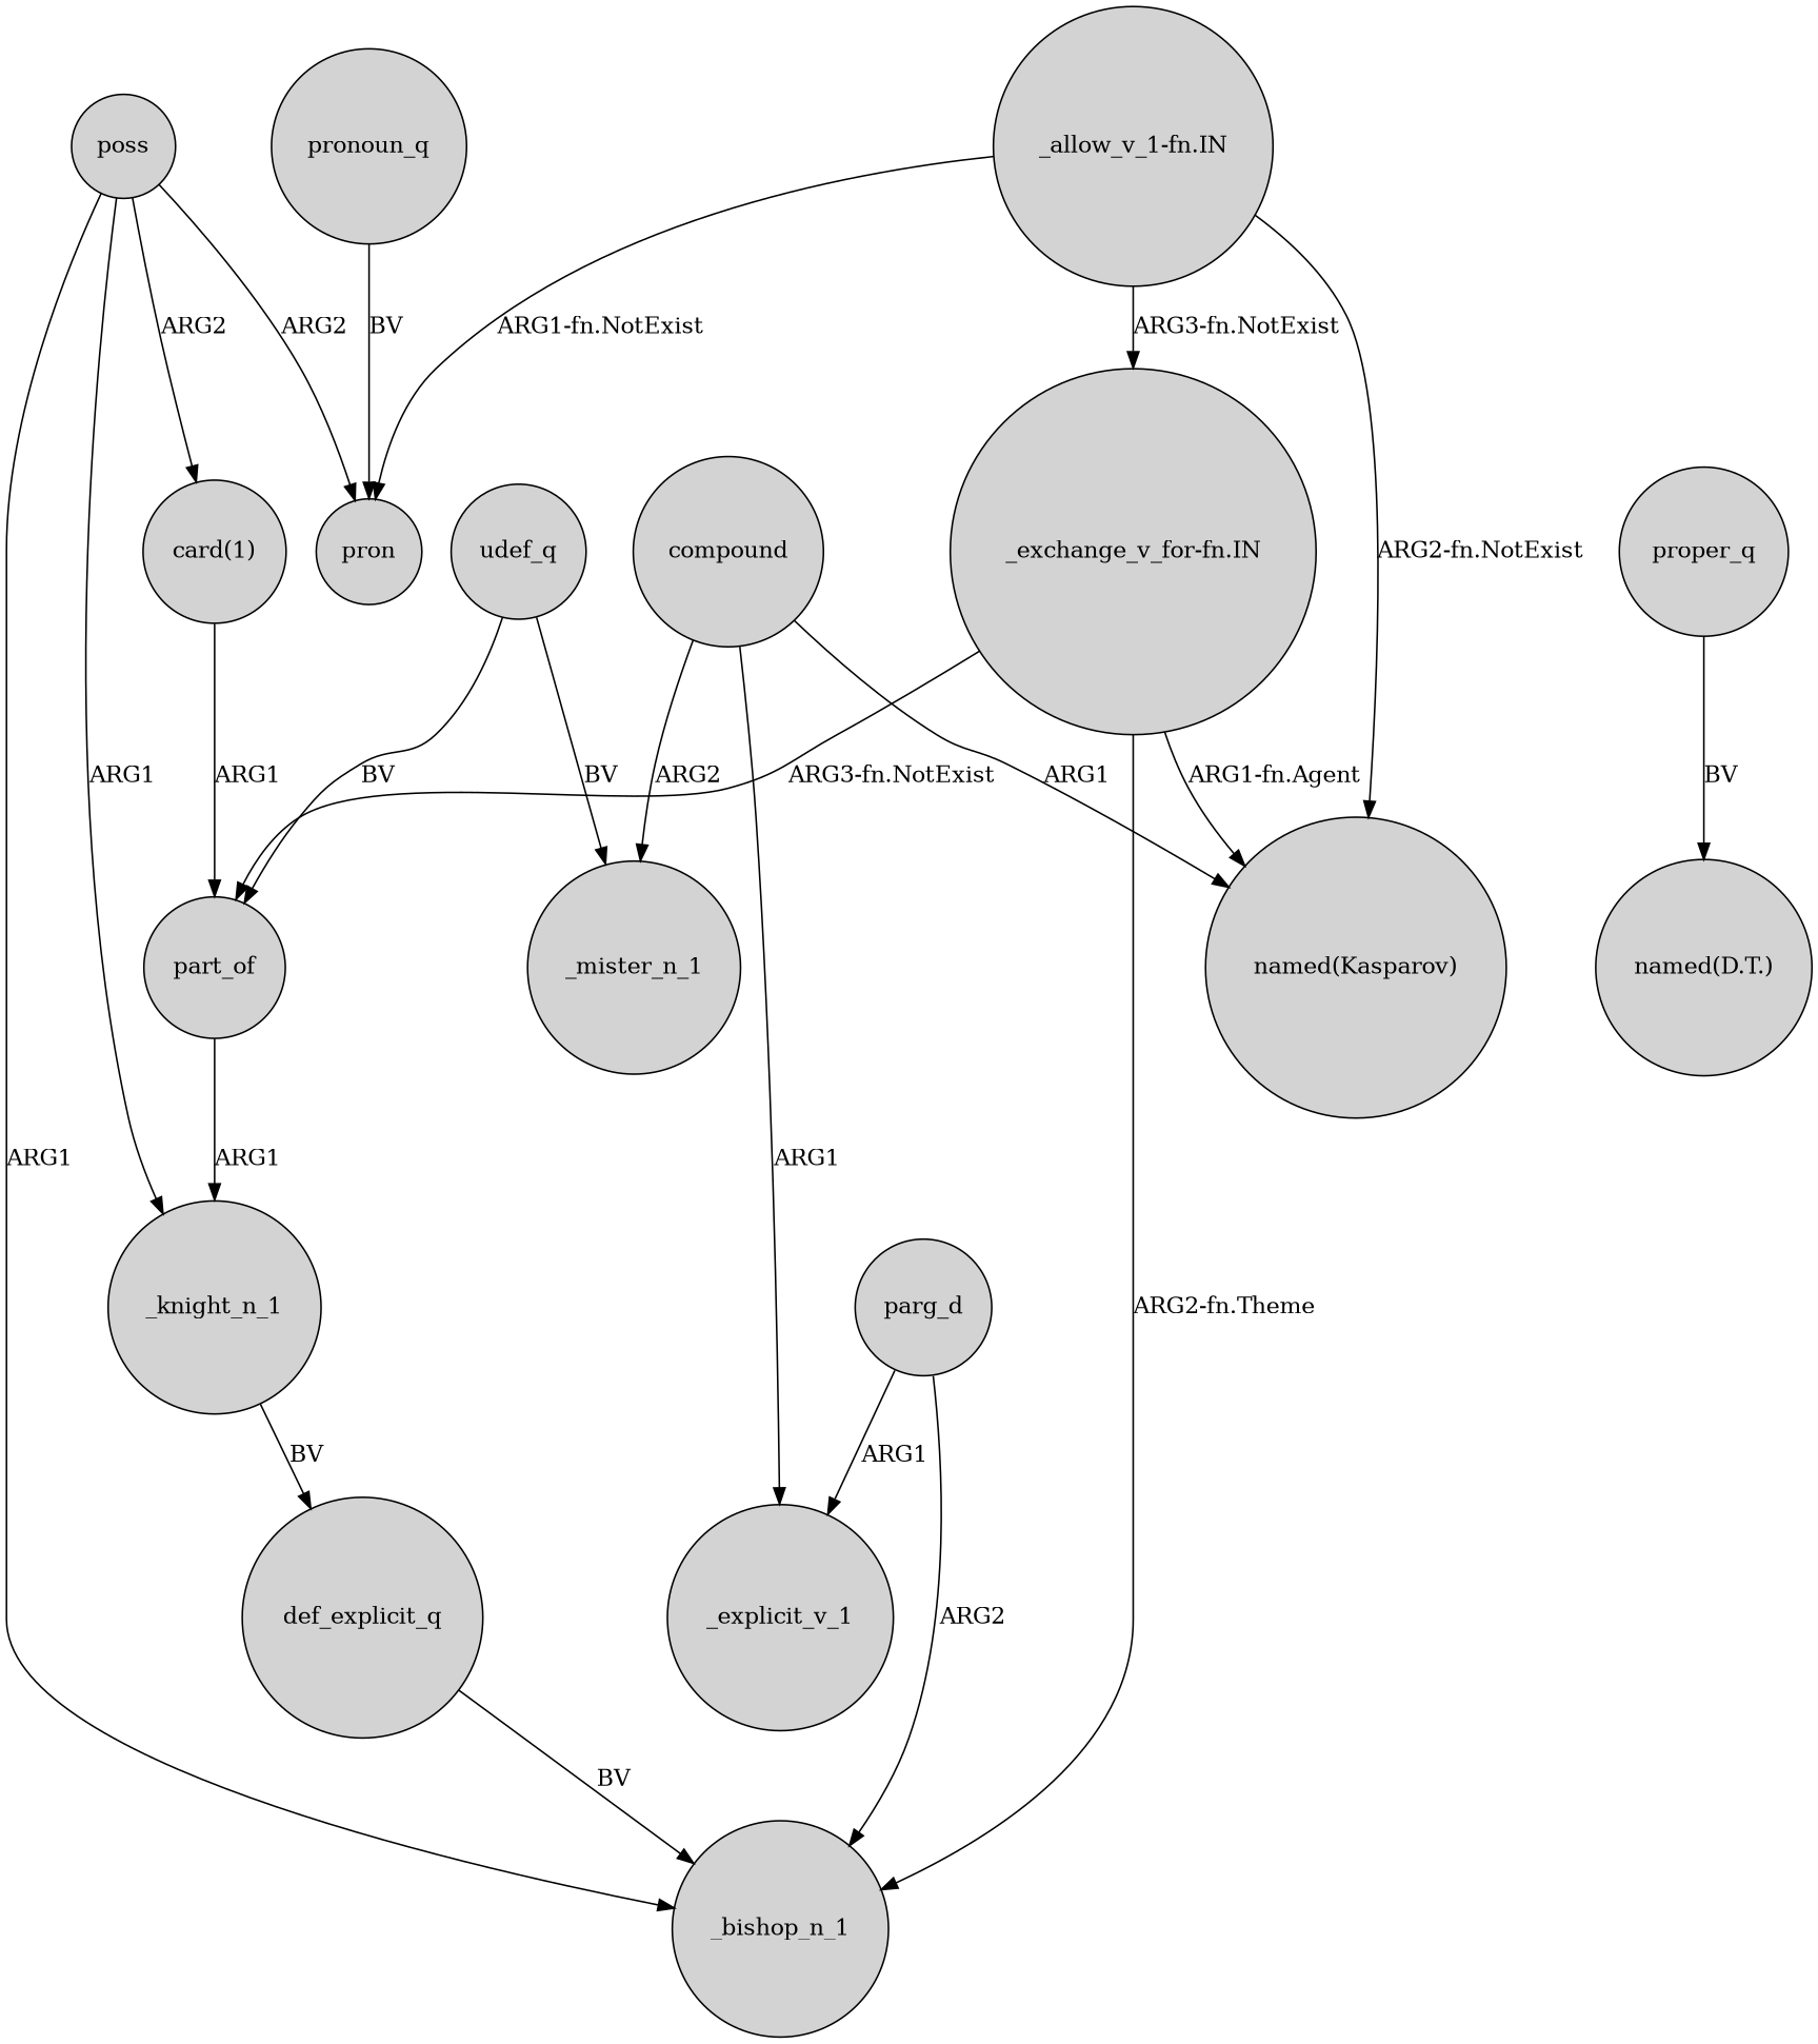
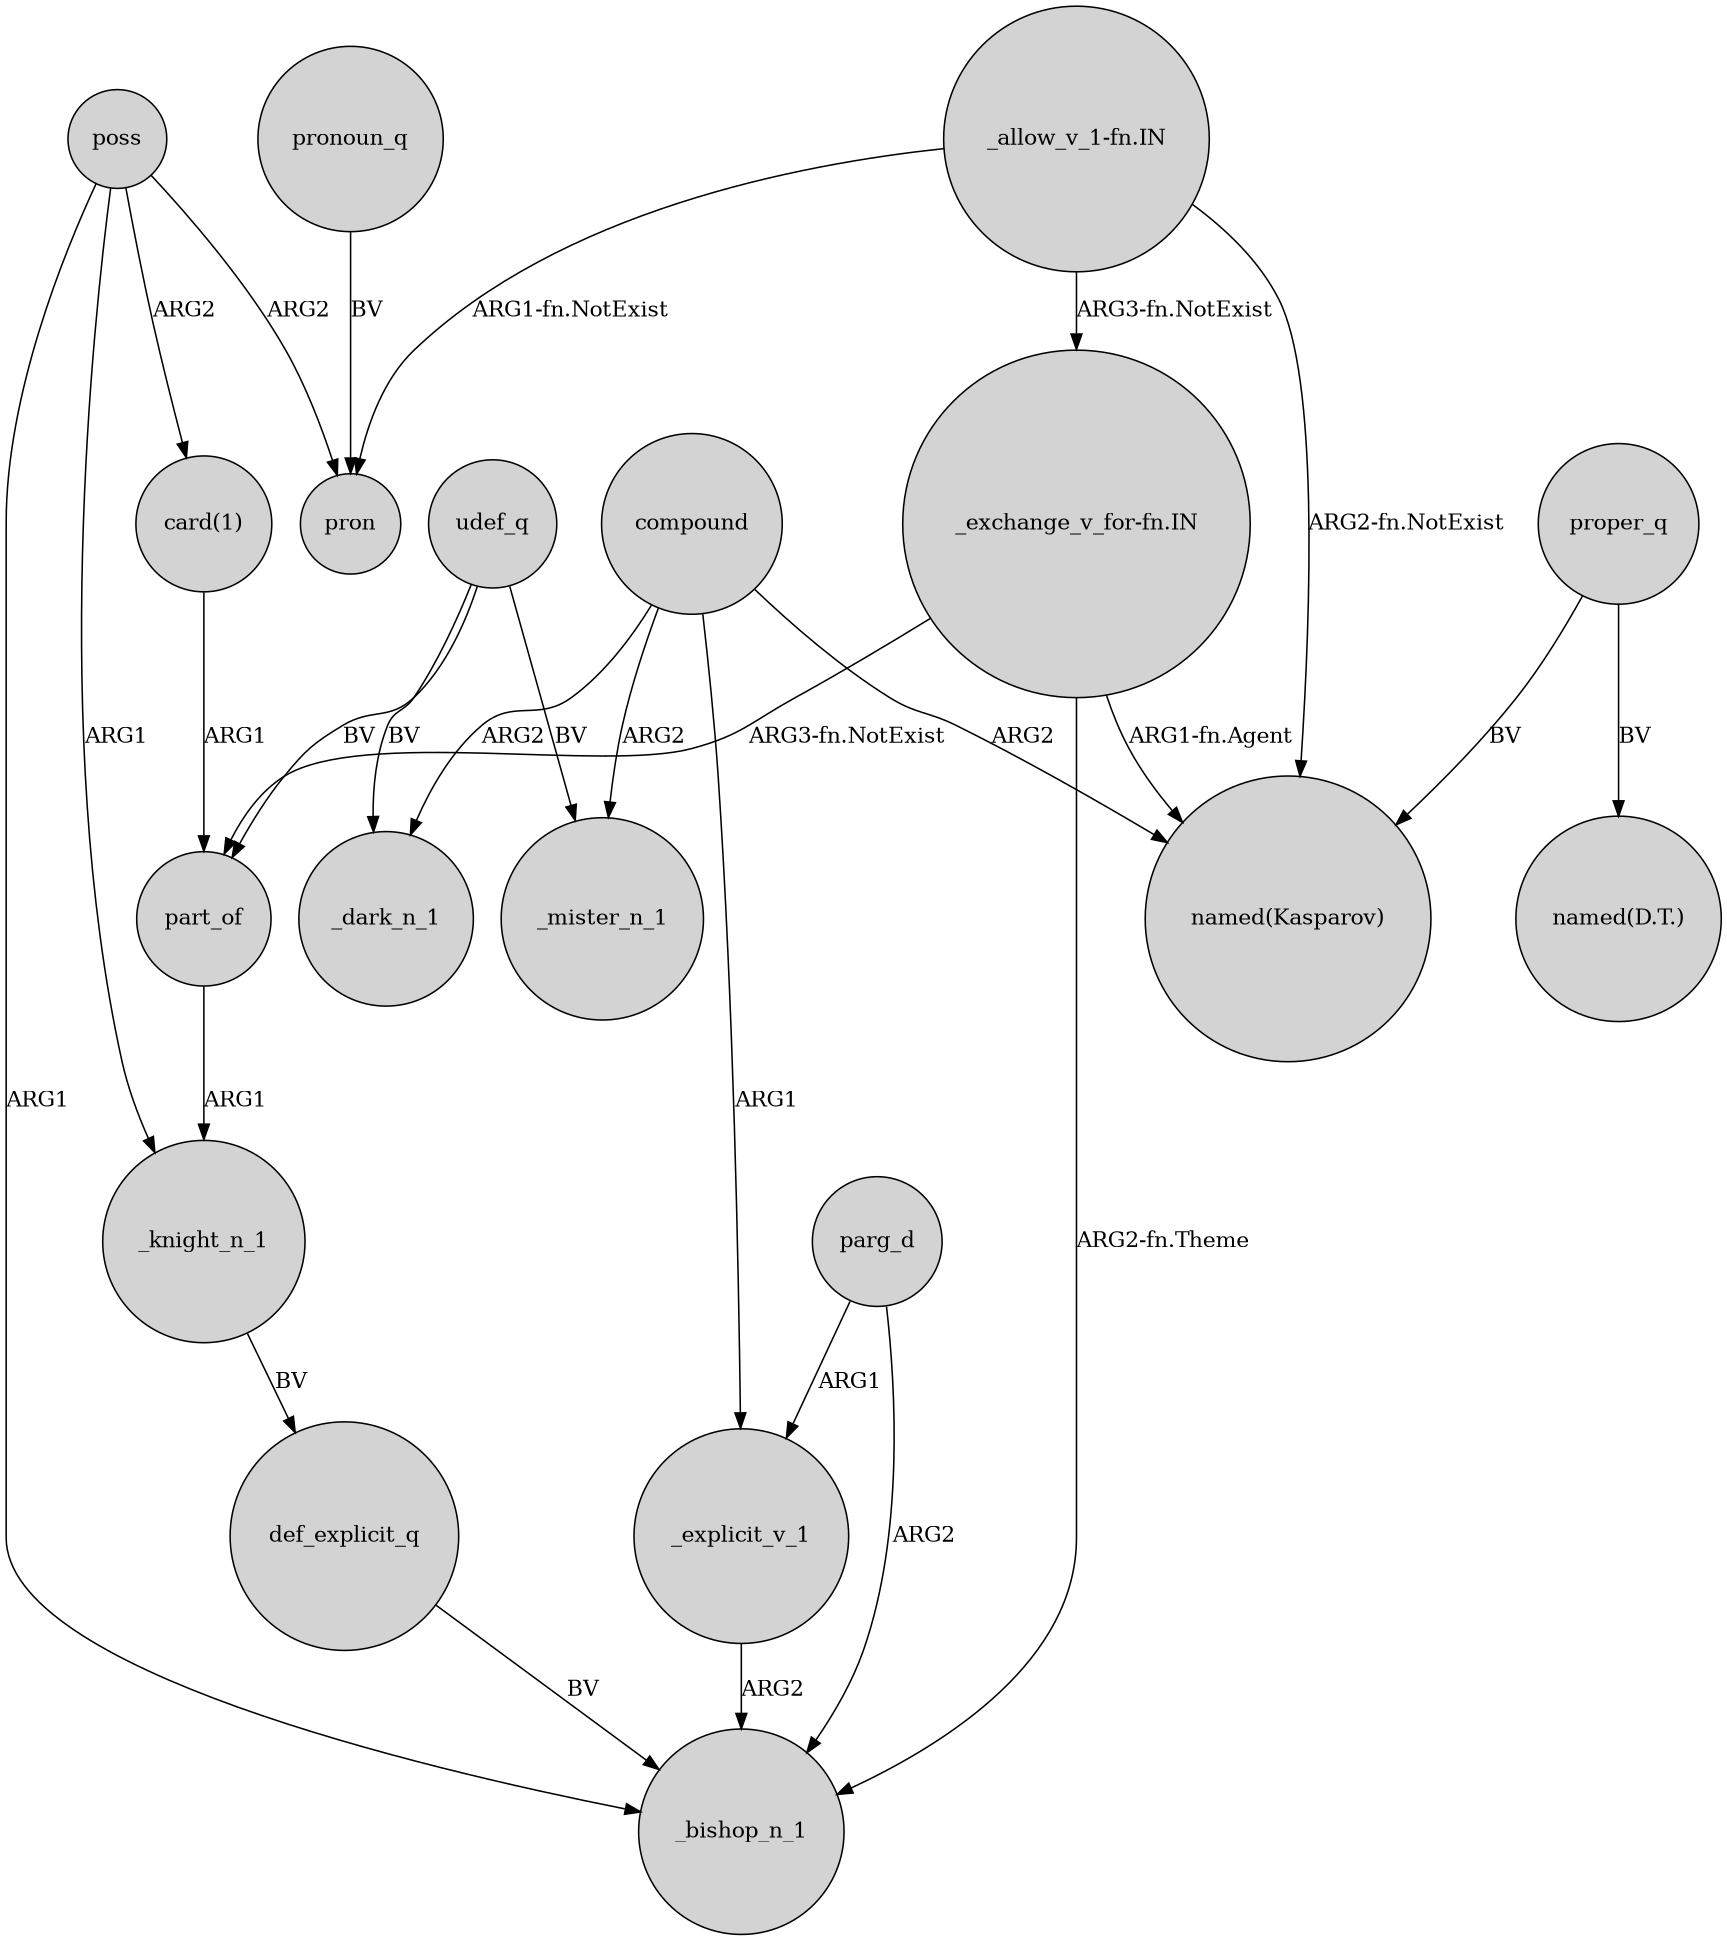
  digraph {
    node [shape=circle style=filled]
    n1 [label=_explicit_v_1]
    _bishop_n_1
    poss
    _knight_n_1
    pron
    "card(1)"
    def_explicit_q
    part_of
    udef_q
    _mister_n_1
+   _dark_n_1
    parg_d
    proper_q
    "named(D.T.)"
    "named(Kasparov)"
    compound
    pronoun_q
    "_allow_v_1-fn.IN"
    "_exchange_v_for-fn.IN"
+   n1 -> _bishop_n_1 [label=ARG2]
    poss -> _bishop_n_1 [label=ARG1]
    poss -> _knight_n_1 [label=ARG1]
    poss -> pron [label=ARG2]
    poss -> "card(1)" [label=ARG2]
    _knight_n_1 -> def_explicit_q [label=BV]
    "card(1)" -> part_of [label=ARG1]
    def_explicit_q -> _bishop_n_1 [label=BV]
    part_of -> _knight_n_1 [label=ARG1]
    udef_q -> part_of [label=BV]
    udef_q -> _mister_n_1 [label=BV]
+   udef_q -> _dark_n_1 [label=BV]
    parg_d -> n1 [label=ARG1]
    parg_d -> _bishop_n_1 [label=ARG2]
    proper_q -> "named(D.T.)" [label=BV]
+   proper_q -> "named(Kasparov)" [label=BV]
    compound -> n1 [label=ARG1]
    compound -> _mister_n_1 [label=ARG2]
-   compound -> "named(Kasparov)" [label=ARG1]
+   compound -> _dark_n_1 [label=ARG2]
+   compound -> "named(Kasparov)" [label=ARG2]
    pronoun_q -> pron [label=BV]
    "_allow_v_1-fn.IN" -> pron [label="ARG1-fn.NotExist"]
    "_allow_v_1-fn.IN" -> "named(Kasparov)" [label="ARG2-fn.NotExist"]
    "_allow_v_1-fn.IN" -> "_exchange_v_for-fn.IN" [label="ARG3-fn.NotExist"]
    "_exchange_v_for-fn.IN" -> _bishop_n_1 [label="ARG2-fn.Theme"]
    "_exchange_v_for-fn.IN" -> part_of [label="ARG3-fn.NotExist"]
    "_exchange_v_for-fn.IN" -> "named(Kasparov)" [label="ARG1-fn.Agent"]
  }
